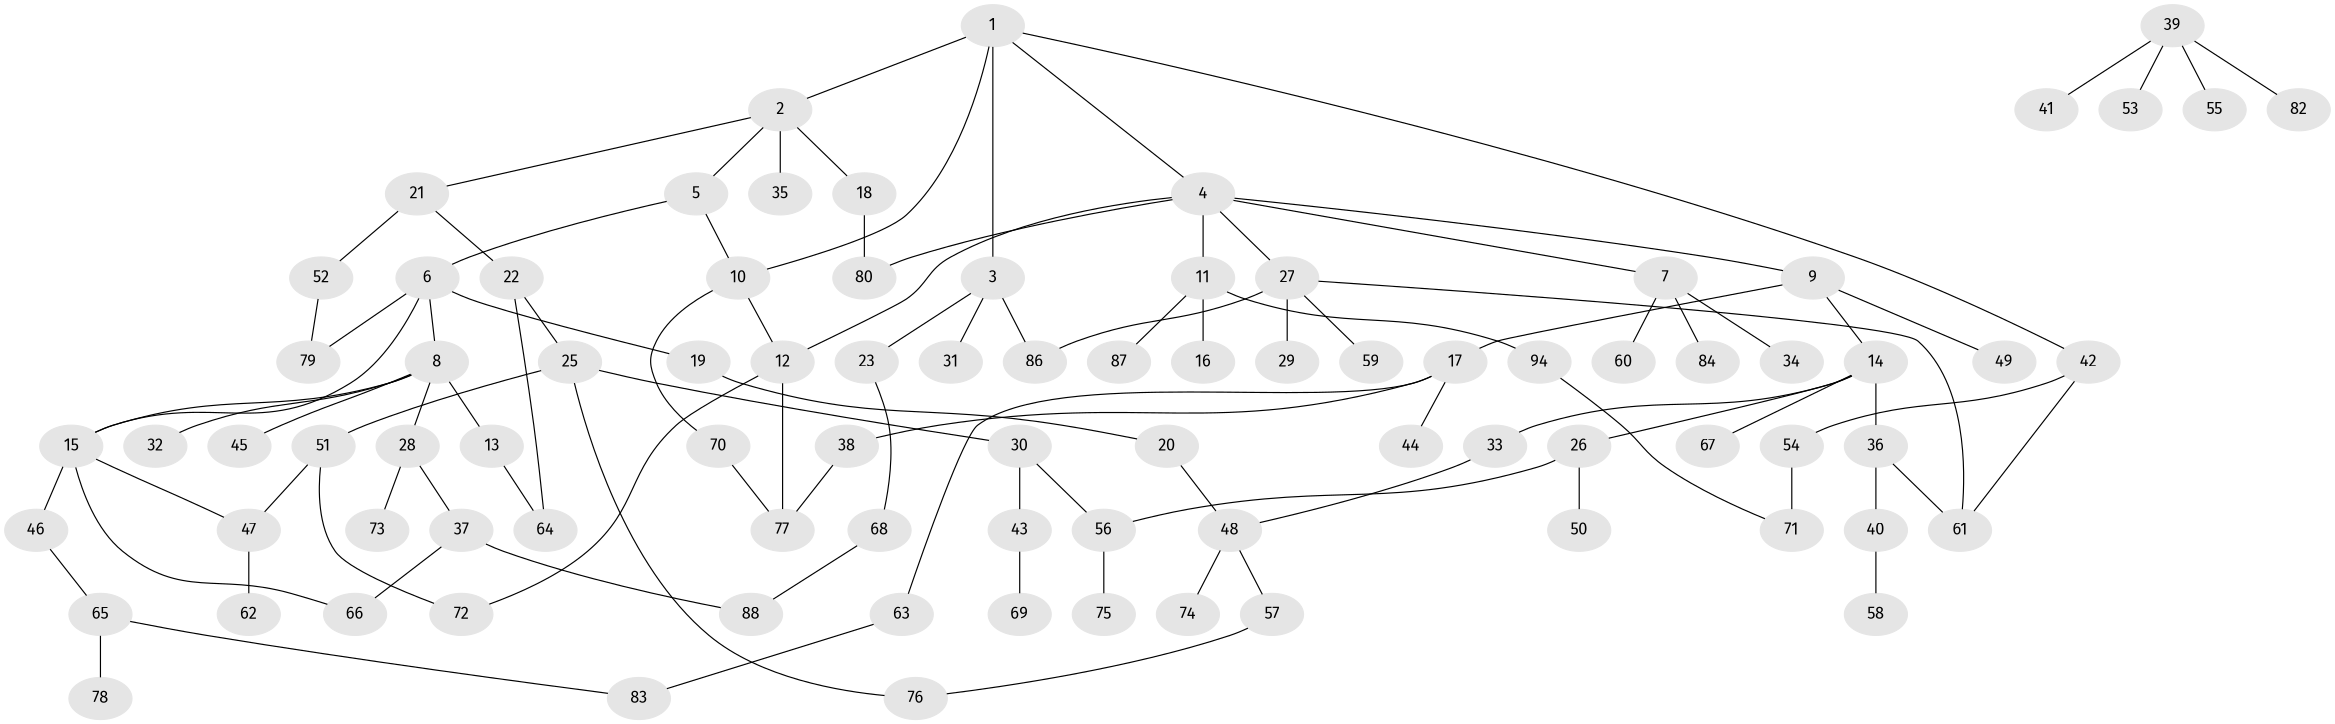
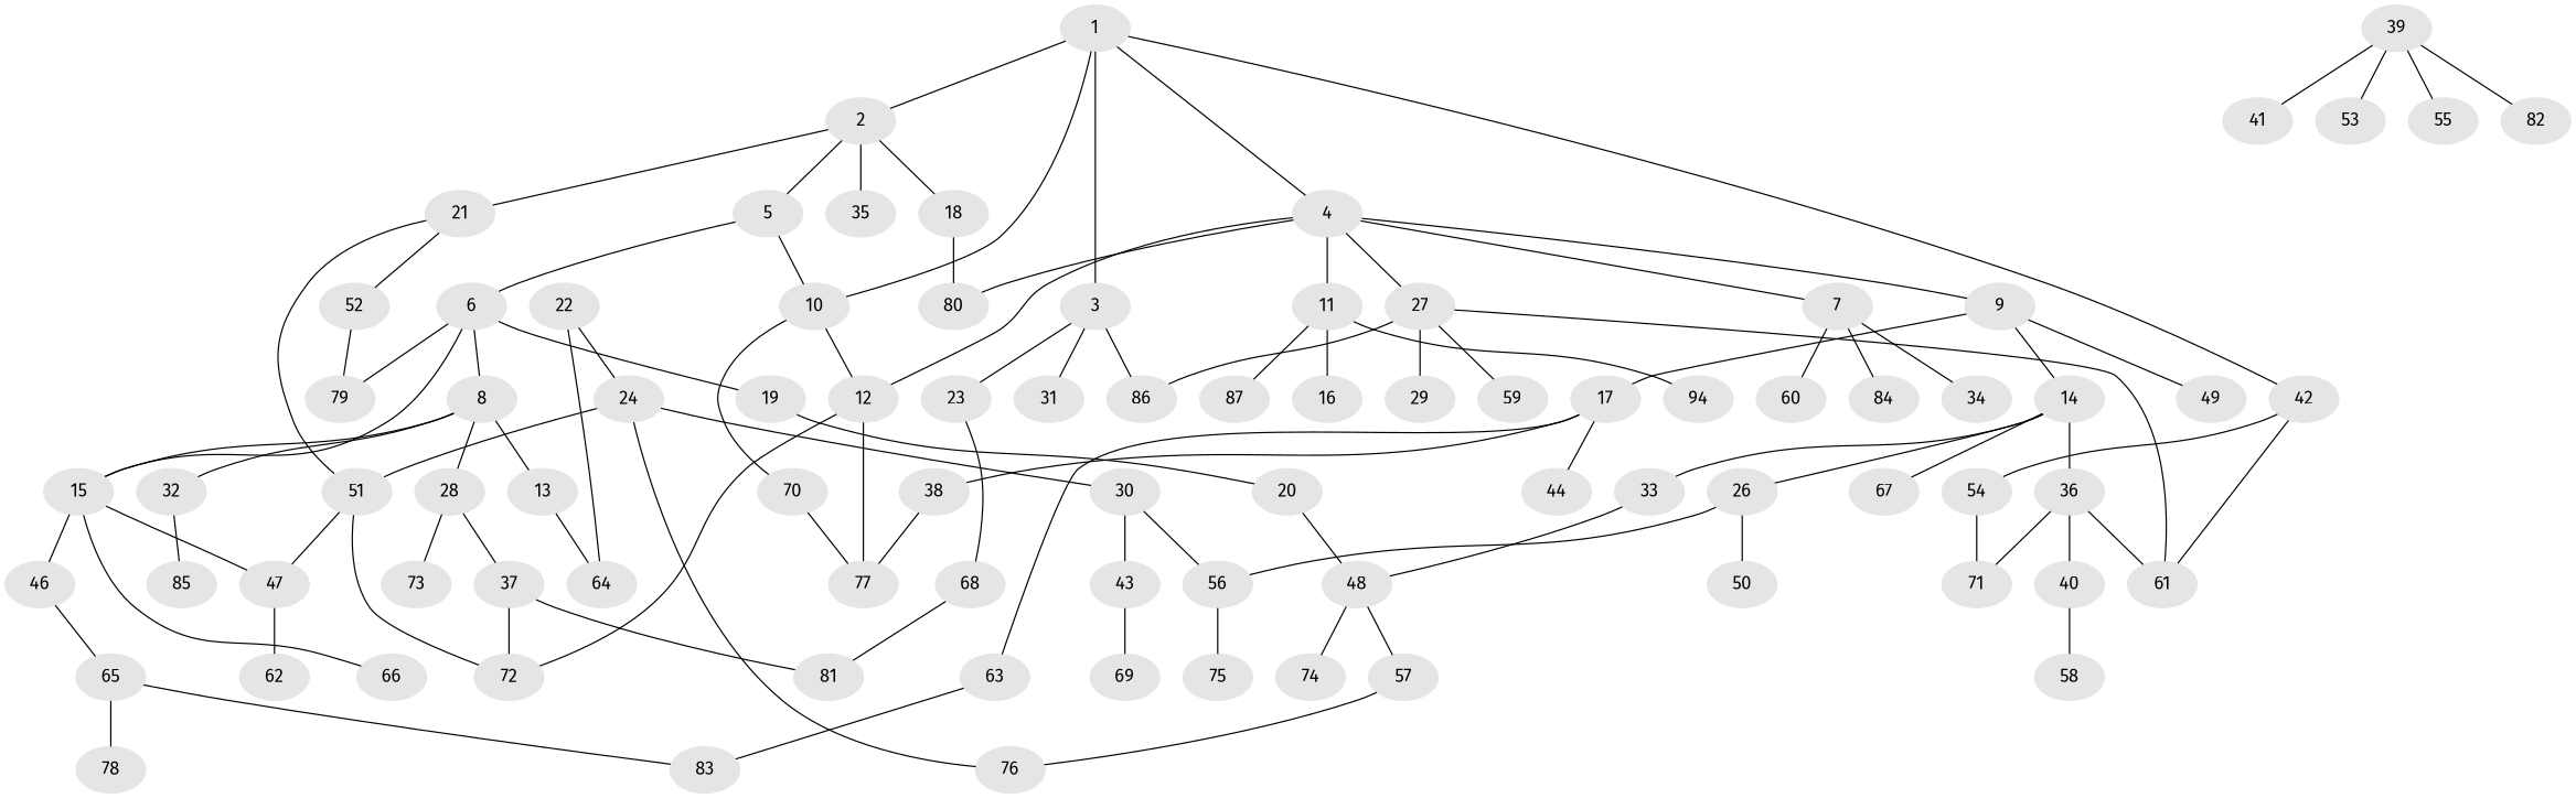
  graph {
    fontname="Fira Sans"
    node [color=gray90 fontname="Fira Sans" style=filled]
    edge [fontname="Fira Sans"]
    1
    2
    3
    4
    10
    42
    5
    18
    21
    35
    23
    31
    86
    7
    9
    11
    12
    27
    80
    70
    61
    54
    6
    22
    52
    68
    34
    60
    84
    14
    17
    49
    16
    n34 [label=94]
    87
    72
    77
    29
    59
    8
    19
    79
    15
    13
    28
    32
-   45
    20
    39
    41
    53
    55
    82
    64
    46
    47
    66
    37
    73
+   85
    26
    33
    36
    67
    38
    44
    63
    50
    56
    48
    40
    71
    65
    62
    83
    57
    74
-   25
+   25 [label=24]
    30
    51
    76
-   81 [label=88]
+   81
    43
    75
    69
    58
    78
    1 -- 2
    1 -- 3
    1 -- 4
    1 -- 10
    1 -- 42
    2 -- 5
    2 -- 18
    2 -- 21
    2 -- 35
    3 -- 23
    3 -- 31
    3 -- 86
    4 -- 7
    4 -- 9
    4 -- 11
    4 -- 12
    4 -- 27
    4 -- 80
    10 -- 12
    10 -- 70
    42 -- 61
    42 -- 54
    5 -- 10
    5 -- 6
    18 -- 80
-   21 -- 22
+   21 -- 51
    21 -- 52
    23 -- 68
    7 -- 34
    7 -- 60
    7 -- 84
    9 -- 14
    9 -- 17
    9 -- 49
    11 -- 16
    11 -- n34
    11 -- 87
    12 -- 72
    12 -- 77
    27 -- 86
    27 -- 61
    27 -- 29
    27 -- 59
    70 -- 77
    54 -- 71
    6 -- 8
    6 -- 19
    6 -- 79
    6 -- 15
    22 -- 64
    22 -- 25
    52 -- 79
    68 -- 81
    14 -- 26
    14 -- 33
    14 -- 36
    14 -- 67
    17 -- 38
    17 -- 44
    17 -- 63
    8 -- 15
    8 -- 13
    8 -- 28
    8 -- 32
-   8 -- 45
    19 -- 20
    15 -- 46
    15 -- 47
    15 -- 66
    13 -- 64
    28 -- 37
    28 -- 73
+   32 -- 85
    20 -- 48
    39 -- 41
    39 -- 53
    39 -- 55
    39 -- 82
    46 -- 65
    47 -- 62
-   37 -- 66
+   37 -- 72
    37 -- 81
    26 -- 50
    26 -- 56
    33 -- 48
    36 -- 61
    36 -- 40
-   n34 -- 71
+   36 -- 71
    38 -- 77
    63 -- 83
    56 -- 75
    48 -- 57
    48 -- 74
    40 -- 58
    65 -- 83
    65 -- 78
    57 -- 76
    25 -- 30
    25 -- 51
    25 -- 76
    30 -- 56
    30 -- 43
    51 -- 72
    51 -- 47
    43 -- 69
  }
